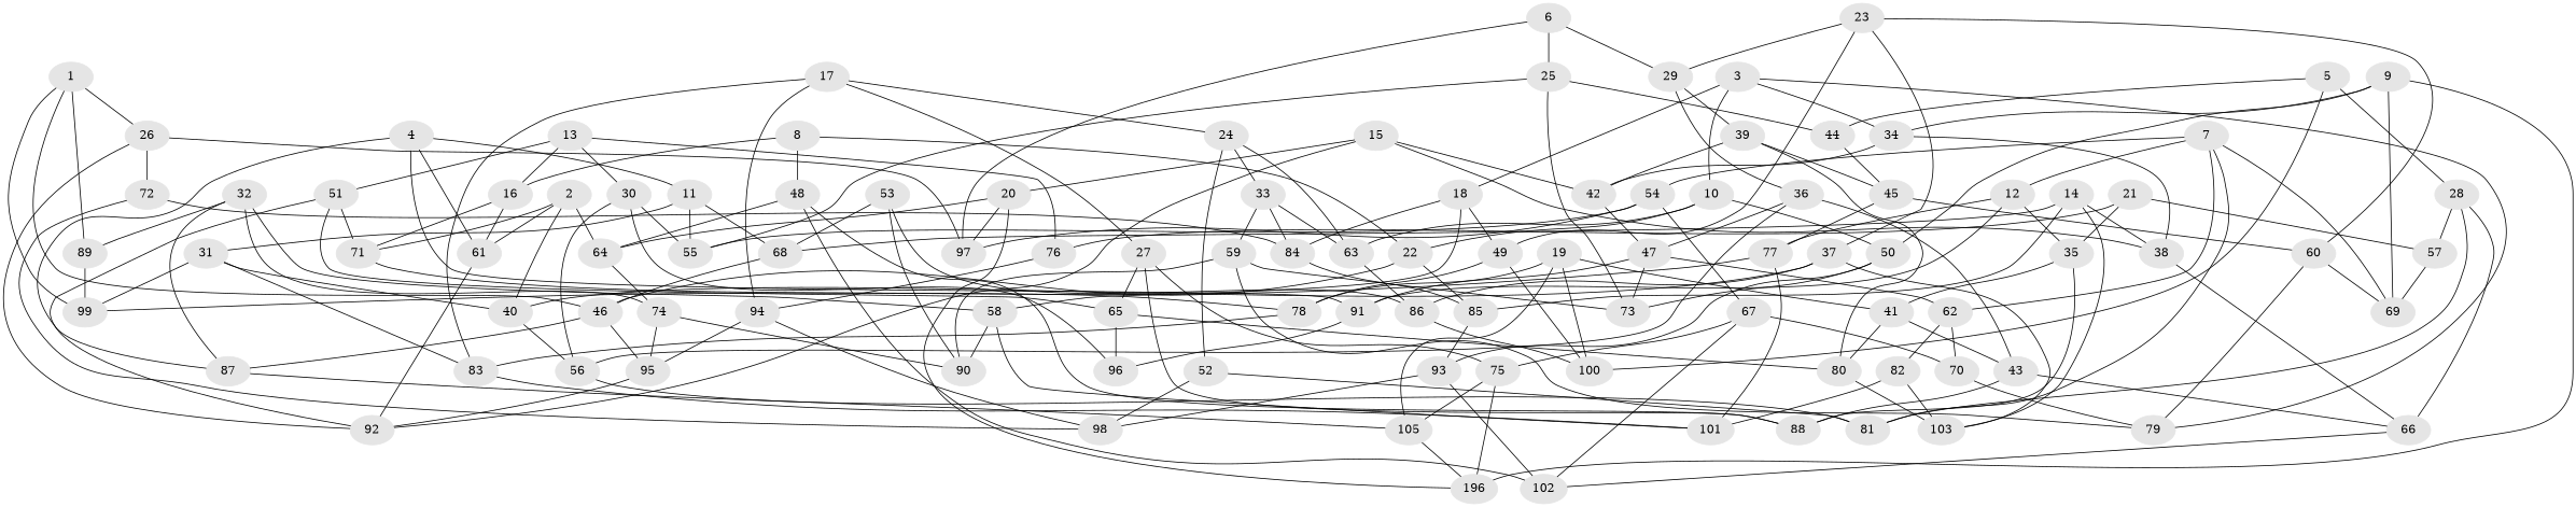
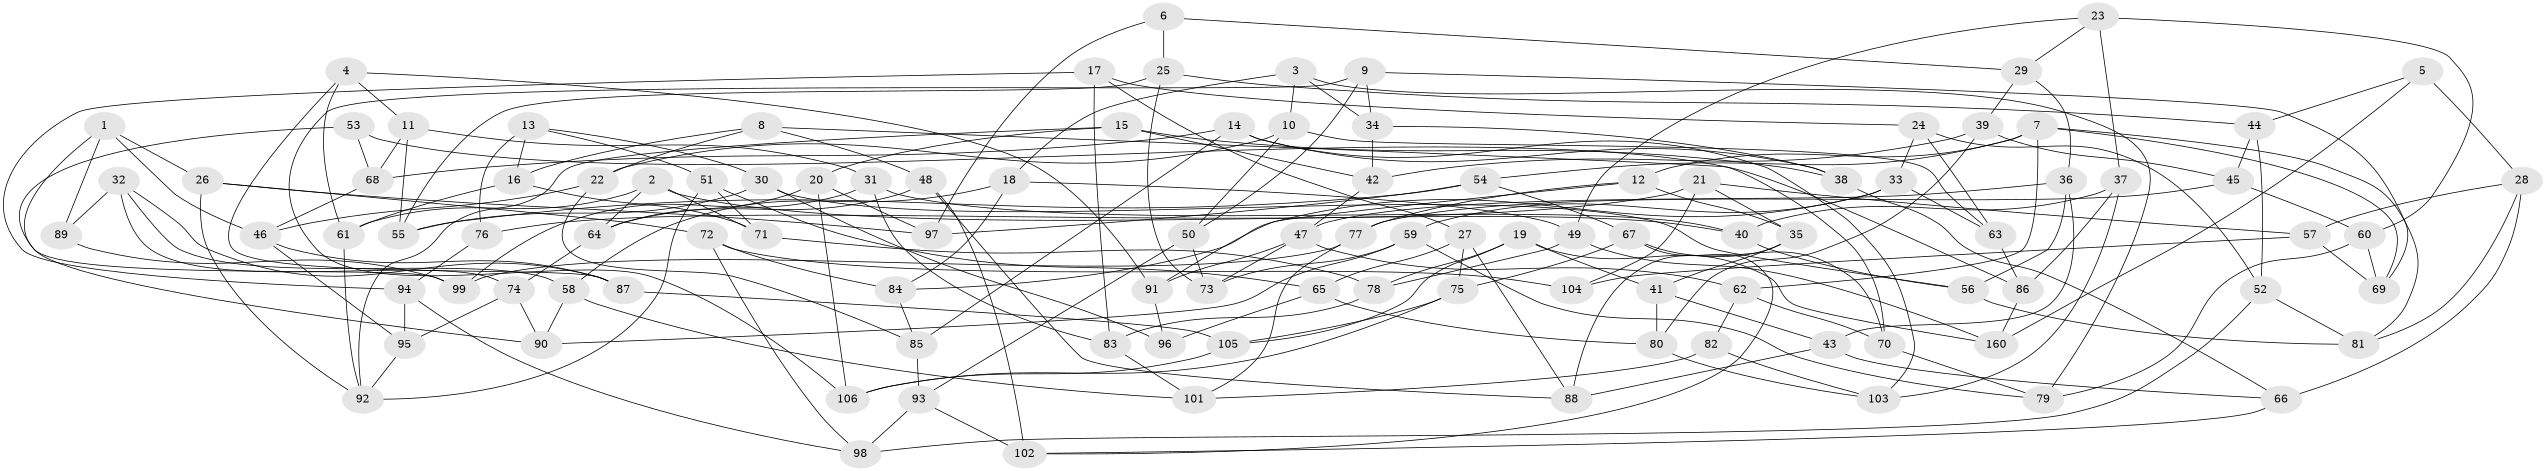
  graph {
    node [color=gray90 style=filled]
    1
    26
    46
    89
    99
    97
    92
    72
    87
    95
    2
    40
    61
    64
    71
    56
    74
    78
    3
    10
    18
    34
    79
    22
    50
    63
    49
    58
    84
    38
    42
    4
    11
    91
    31
    55
    68
    105
    96
    5
    28
    44
-   100
+   100 [label=160]
    81
    57
    66
    52
    45
    62
    70
    82
    6
    25
    29
    73
    36
    39
    53
    86
    90
    7
    12
    54
    69
    35
    77
    67
    8
    16
    48
    85
    88
    102
    9
-   106 [label=196]
+   106
    93
    83
    41
    101
    13
    30
    51
    76
    65
    94
    14
    103
    15
    20
    47
    17
    24
    27
    33
    75
    98
    19
    43
    80
    21
+   104
    23
    37
    60
    59
    32
    1 -- 26
    1 -- 46
    1 -- 89
    1 -- 99
    26 -- 97
    26 -- 92
    26 -- 72
    46 -- 87
    46 -- 95
    89 -- 99
    72 -- 84
    72 -- 98
+   72 -- 104
    87 -- 105
    95 -- 92
    2 -- 40
    2 -- 61
    2 -- 64
    2 -- 71
    40 -- 56
    61 -- 92
    64 -- 74
    71 -- 78
    56 -- 81
    74 -- 95
    74 -- 90
    78 -- 83
    3 -- 10
    3 -- 18
    3 -- 34
    3 -- 79
    10 -- 22
    10 -- 50
    10 -- 63
    18 -- 49
    18 -- 58
    18 -- 84
    34 -- 38
    34 -- 42
    22 -- 46
    22 -- 85
    50 -- 73
    50 -- 93
    63 -- 86
    49 -- 78
    49 -- 100
    58 -- 90
    58 -- 101
    84 -- 85
    38 -- 66
    42 -- 47
    4 -- 87
    4 -- 61
    4 -- 11
    4 -- 91
    11 -- 31
    11 -- 55
    11 -- 68
    91 -- 96
    31 -- 99
    31 -- 40
    31 -- 83
    68 -- 46
    105 -- 106
    5 -- 28
    5 -- 44
    5 -- 100
    28 -- 81
    28 -- 57
    28 -- 66
+   44 -- 52
    44 -- 45
    57 -- 69
+   57 -- 104
    66 -- 102
    52 -- 81
    52 -- 98
    45 -- 77
    45 -- 60
    62 -- 70
    62 -- 82
    70 -- 79
    82 -- 101
    82 -- 103
    6 -- 97
    6 -- 25
    6 -- 29
    25 -- 55
    25 -- 44
    25 -- 73
    29 -- 36
    29 -- 39
    36 -- 56
    36 -- 47
    36 -- 43
    39 -- 42
    39 -- 45
    39 -- 80
    53 -- 68
    53 -- 86
    53 -- 90
    86 -- 100
    7 -- 81
    7 -- 62
    7 -- 12
    7 -- 54
    7 -- 69
    12 -- 91
    12 -- 35
    12 -- 77
    54 -- 97
    54 -- 55
    54 -- 67
    35 -- 88
    35 -- 41
    77 -- 99
    77 -- 101
    67 -- 70
    67 -- 102
    67 -- 75
    8 -- 22
+   8 -- 70
    8 -- 16
    8 -- 48
    16 -- 61
    16 -- 71
    48 -- 64
    48 -- 88
    48 -- 102
    85 -- 93
    9 -- 34
    9 -- 50
    9 -- 69
    9 -- 106
    93 -- 102
    93 -- 98
    83 -- 101
    41 -- 43
    41 -- 80
    13 -- 16
    13 -- 30
    13 -- 51
    13 -- 76
    30 -- 56
    30 -- 55
    30 -- 96
    51 -- 92
    51 -- 71
    51 -- 65
    76 -- 94
    65 -- 96
    65 -- 80
    94 -- 95
    94 -- 98
    14 -- 38
    14 -- 68
    14 -- 85
    14 -- 103
    15 -- 92
    15 -- 38
    15 -- 42
    15 -- 20
    20 -- 97
    20 -- 64
    20 -- 106
    47 -- 91
    47 -- 62
    47 -- 73
    17 -- 83
    17 -- 94
    17 -- 24
    17 -- 27
    24 -- 63
    24 -- 52
    24 -- 33
    27 -- 88
    27 -- 65
    27 -- 75
    33 -- 63
    33 -- 84
    33 -- 59
    75 -- 105
    75 -- 106
    19 -- 78
    19 -- 105
    19 -- 100
    19 -- 41
    43 -- 66
    43 -- 88
    80 -- 103
    21 -- 57
    21 -- 35
    21 -- 76
+   21 -- 104
    23 -- 49
    23 -- 29
    23 -- 37
    23 -- 60
    37 -- 40
    37 -- 86
    37 -- 103
    60 -- 79
    60 -- 69
    59 -- 79
    59 -- 73
    59 -- 90
    32 -- 89
    32 -- 87
    32 -- 74
    32 -- 58
  }
